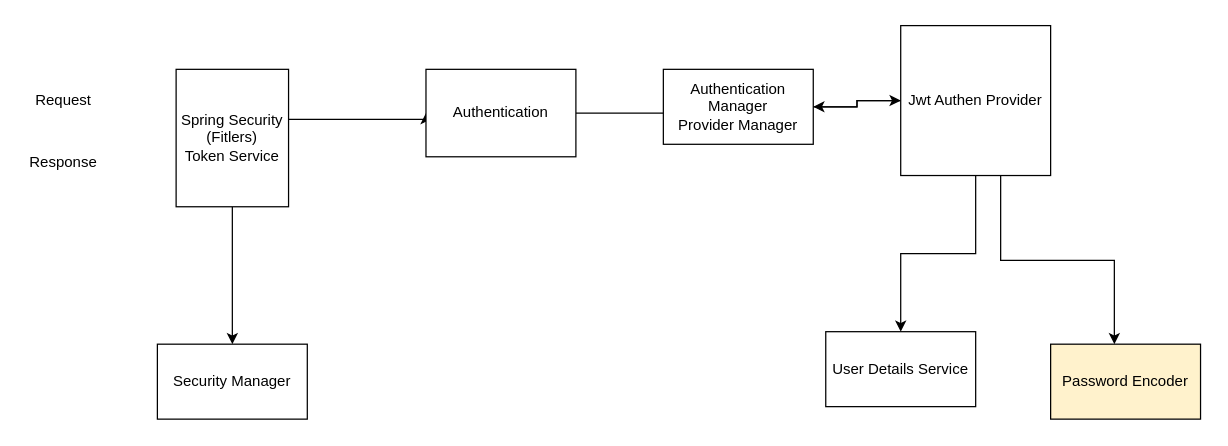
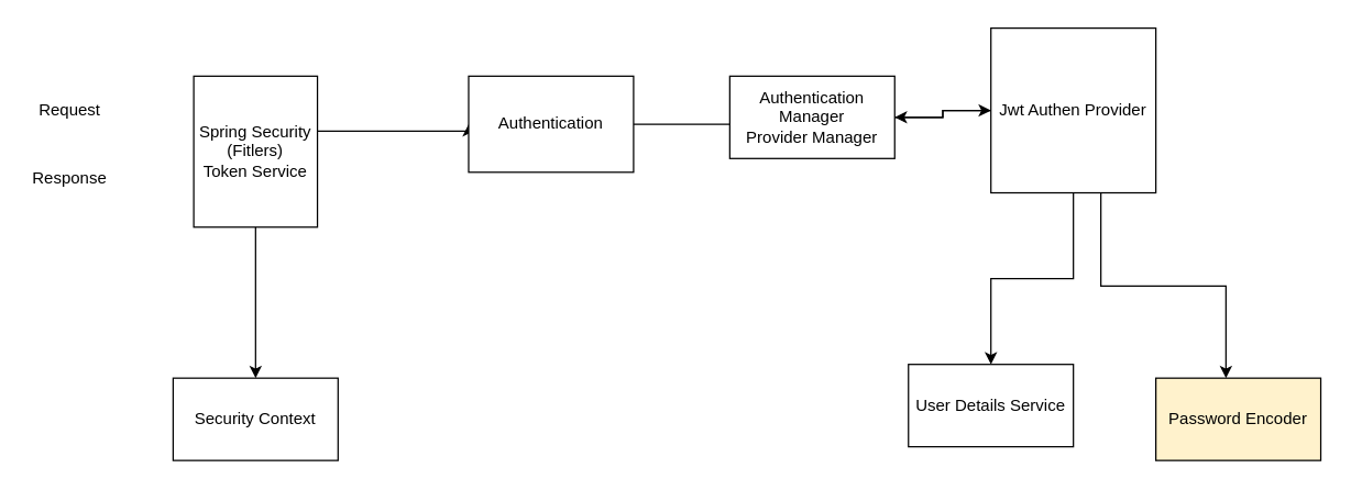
  <mxCell id="0" />
  <mxCell id="1" parent="0" />
  <mxCell id="2" value="" style="edgeStyle=orthogonalEdgeStyle;rounded=0;orthogonalLoop=1;jettySize=auto;html=1;" edge="1" parent="1" source="4" target="7"><mxGeometry relative="1" as="geometry" /></mxCell>
  <mxCell id="3" style="edgeStyle=orthogonalEdgeStyle;rounded=0;orthogonalLoop=1;jettySize=auto;html=1;entryX=0;entryY=0.5;entryDx=0;entryDy=0;" edge="1" parent="1" source="4" target="9"><mxGeometry relative="1" as="geometry"><mxPoint x="325" y="110" as="targetPoint" /><Array as="points"><mxPoint x="340" y="95" /></Array></mxGeometry></mxCell>
  <mxCell id="4" value="Spring Security&lt;br&gt;(Fitlers)&lt;br&gt;Token Service" style="rounded=0;whiteSpace=wrap;html=1;direction=south;" vertex="1" parent="1"><mxGeometry x="140" y="55" width="90" height="110" as="geometry" /></mxCell>
  <mxCell id="5" value="Request" style="text;html=1;strokeColor=none;fillColor=none;align=center;verticalAlign=middle;whiteSpace=wrap;rounded=0;" vertex="1" parent="1"><mxGeometry x="20" y="65" width="60" height="30" as="geometry" /></mxCell>
  <mxCell id="6" value="Response" style="text;html=1;strokeColor=none;fillColor=none;align=center;verticalAlign=middle;whiteSpace=wrap;rounded=0;" vertex="1" parent="1"><mxGeometry x="20" y="115" width="60" height="30" as="geometry" /></mxCell>
- <mxCell id="7" value="Security Manager" style="rounded=0;whiteSpace=wrap;html=1;" vertex="1" parent="1"><mxGeometry x="125" y="275" width="120" height="60" as="geometry" /></mxCell>
+ <mxCell id="7" value="Security Context" style="rounded=0;whiteSpace=wrap;html=1;" vertex="1" parent="1"><mxGeometry x="125" y="275" width="120" height="60" as="geometry" /></mxCell>
  <mxCell id="8" style="edgeStyle=orthogonalEdgeStyle;rounded=0;orthogonalLoop=1;jettySize=auto;html=1;entryX=0.083;entryY=0.583;entryDx=0;entryDy=0;entryPerimeter=0;" edge="1" parent="1" source="9" target="11"><mxGeometry relative="1" as="geometry" /></mxCell>
  <mxCell id="9" value="Authentication" style="rounded=0;whiteSpace=wrap;html=1;" vertex="1" parent="1"><mxGeometry x="340" y="55" width="120" height="70" as="geometry" /></mxCell>
  <mxCell id="10" style="edgeStyle=orthogonalEdgeStyle;rounded=0;orthogonalLoop=1;jettySize=auto;html=1;" edge="1" parent="1" source="11" target="15"><mxGeometry relative="1" as="geometry" /></mxCell>
  <mxCell id="11" value="Authentication Manager&lt;br&gt;Provider Manager" style="rounded=0;whiteSpace=wrap;html=1;" vertex="1" parent="1"><mxGeometry x="530" y="55" width="120" height="60" as="geometry" /></mxCell>
  <mxCell id="12" style="edgeStyle=orthogonalEdgeStyle;rounded=0;orthogonalLoop=1;jettySize=auto;html=1;exitX=0.5;exitY=1;exitDx=0;exitDy=0;" edge="1" parent="1" source="15" target="11"><mxGeometry relative="1" as="geometry" /></mxCell>
  <mxCell id="13" style="edgeStyle=orthogonalEdgeStyle;rounded=0;orthogonalLoop=1;jettySize=auto;html=1;" edge="1" parent="1" source="15" target="16"><mxGeometry relative="1" as="geometry" /></mxCell>
  <mxCell id="14" style="edgeStyle=orthogonalEdgeStyle;rounded=0;orthogonalLoop=1;jettySize=auto;html=1;entryX=0.425;entryY=0;entryDx=0;entryDy=0;entryPerimeter=0;" edge="1" parent="1" source="15" target="17"><mxGeometry relative="1" as="geometry"><Array as="points"><mxPoint x="800" y="208" /><mxPoint x="891" y="208" /></Array></mxGeometry></mxCell>
  <mxCell id="15" value="Jwt Authen Provider" style="rounded=0;whiteSpace=wrap;html=1;direction=south;" vertex="1" parent="1"><mxGeometry x="720" y="20" width="120" height="120" as="geometry" /></mxCell>
  <mxCell id="16" value="User Details Service" style="rounded=0;whiteSpace=wrap;html=1;" vertex="1" parent="1"><mxGeometry x="660" y="265" width="120" height="60" as="geometry" /></mxCell>
  <mxCell id="17" value="Password Encoder" style="rounded=0;whiteSpace=wrap;html=1;fillColor=#fff2cc;" vertex="1" parent="1"><mxGeometry x="840" y="275" width="120" height="60" as="geometry" /></mxCell>
